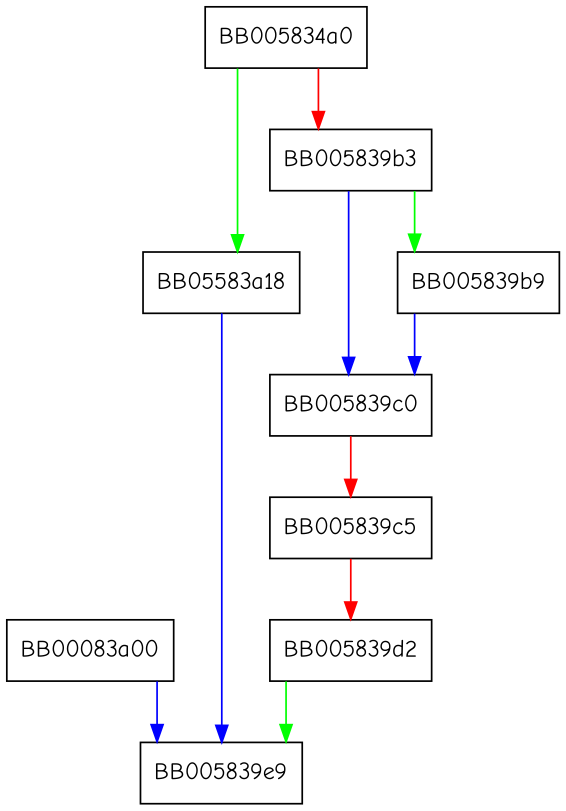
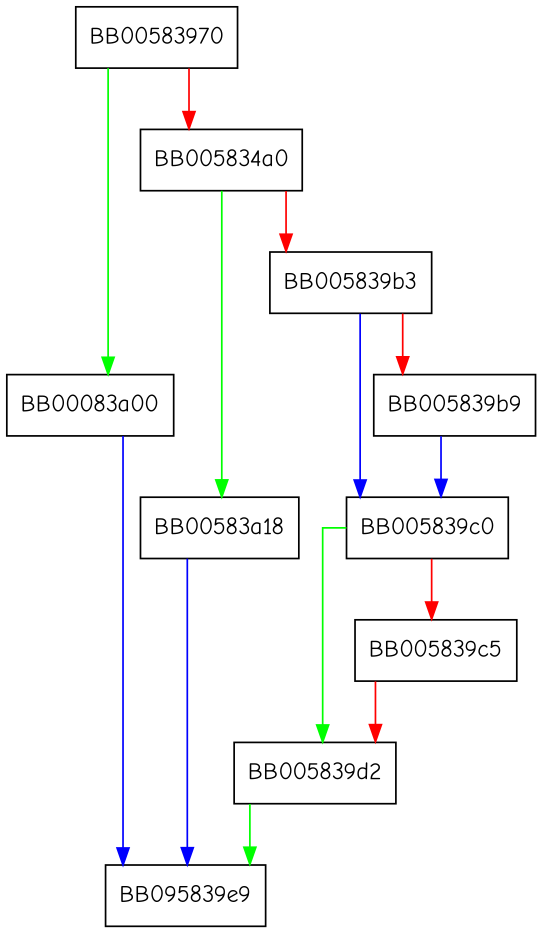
  digraph {
    fontname="Comic Neue"
    splines=ortho
    node [fontname="Comic Neue" shape=box]
    edge [color=red fontname="Comic Neue"]
    n1 [label=BB00083a00]
+   BB00583970
    n3 [label=BB005834a0]
-   BB005839e9
-   BB00583a18 [label=BB05583a18]
+   BB005839e9 [label=BB095839e9]
+   BB00583a18
    BB005839b3
    BB005839c0
    BB005839b9
    BB005839d2
    BB005839c5
    n1 -> BB005839e9 [color=blue]
+   BB00583970 -> n1 [color=green]
+   BB00583970 -> n3
    n3 -> BB00583a18 [color=green]
    n3 -> BB005839b3
    BB00583a18 -> BB005839e9 [color=blue]
    BB005839b3 -> BB005839c0 [color=blue]
-   BB005839b3 -> BB005839b9 [color=green]
+   BB005839b3 -> BB005839b9
+   BB005839c0 -> BB005839d2 [color=green]
    BB005839c0 -> BB005839c5
    BB005839b9 -> BB005839c0 [color=blue]
    BB005839d2 -> BB005839e9 [color=green]
    BB005839c5 -> BB005839d2
  }
